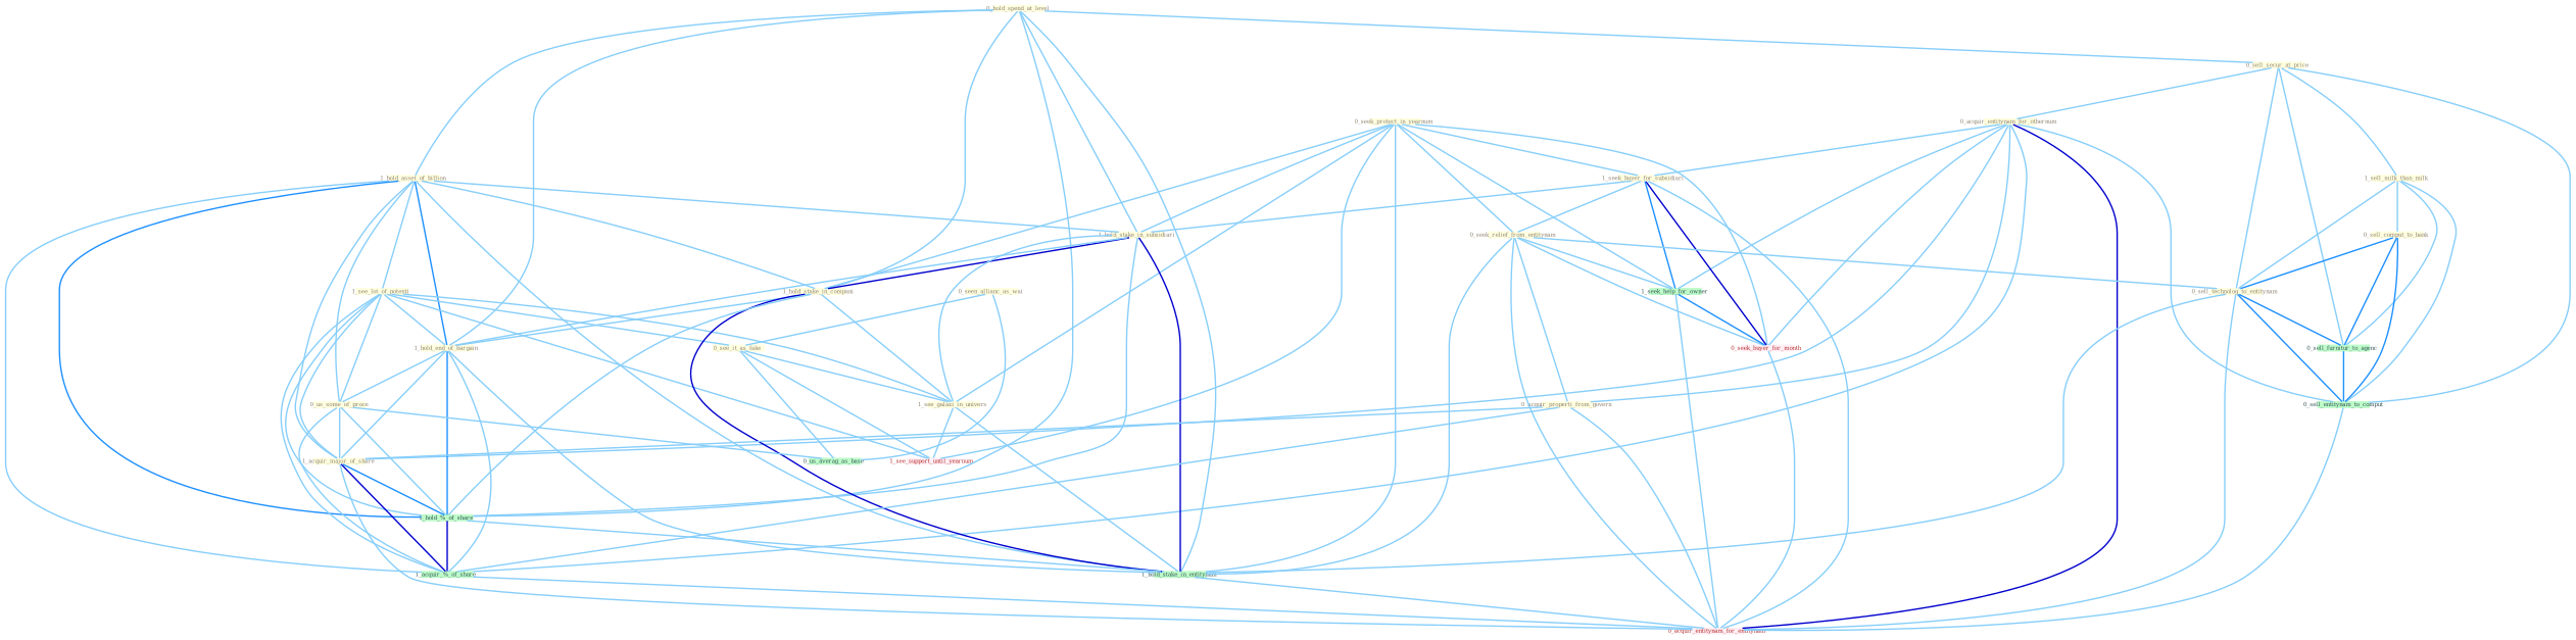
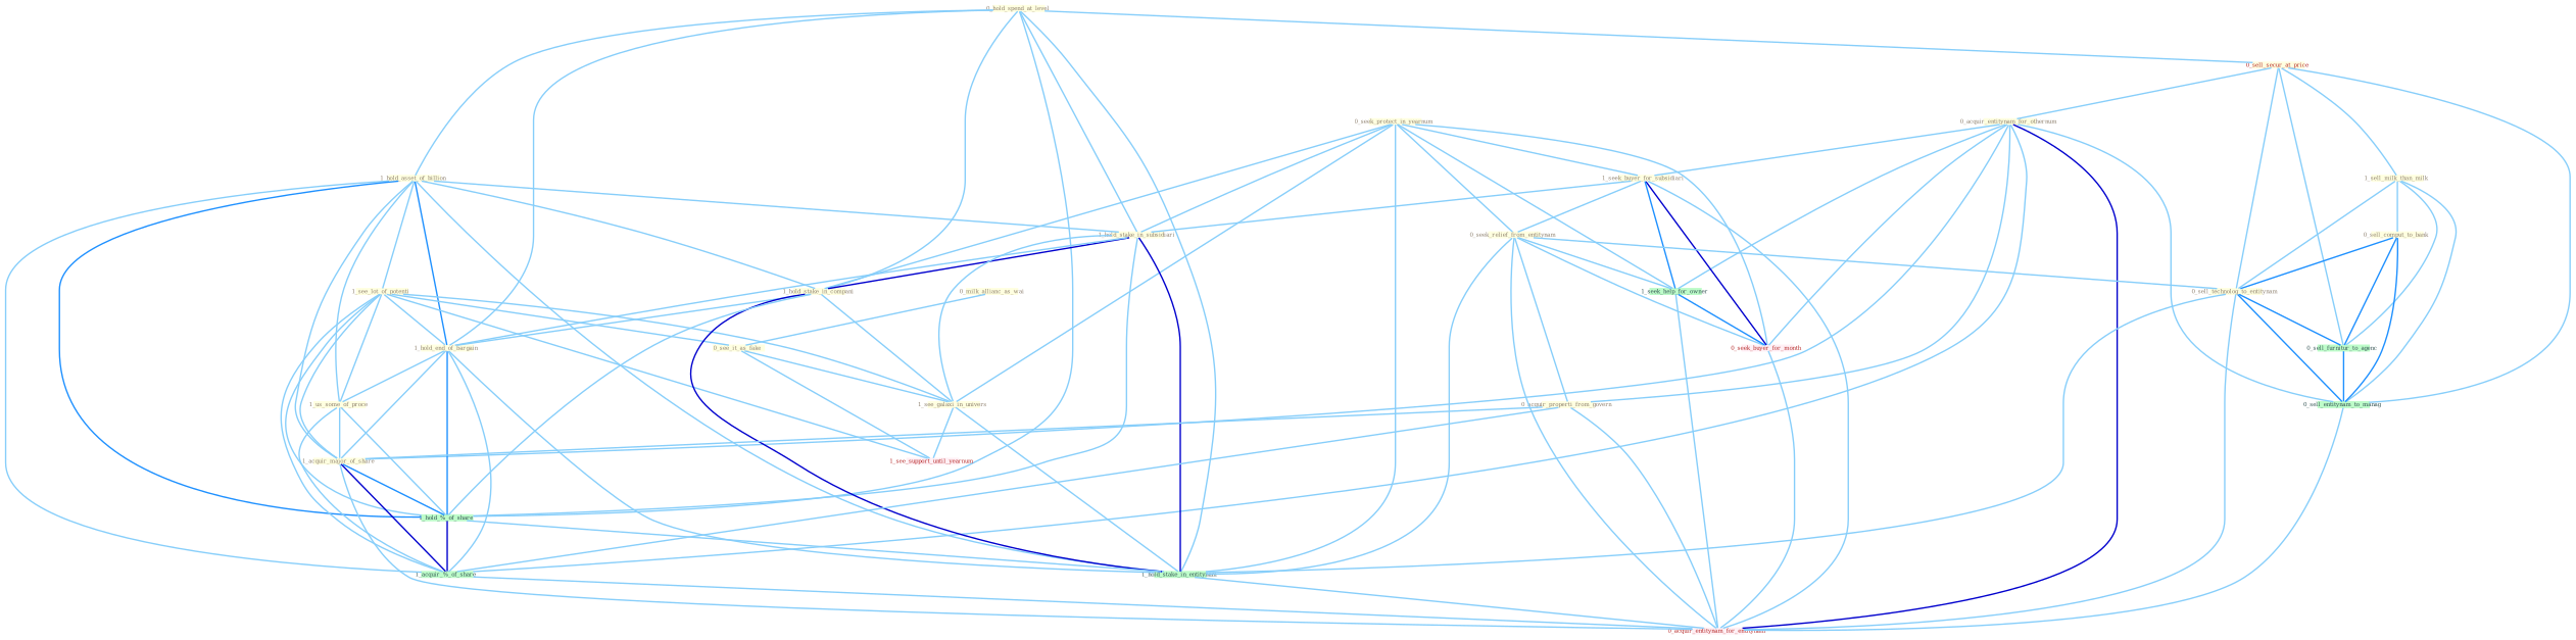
  graph {
    node [color="#ffffe0" fixedsize=true fontcolor="#8b7d6b" fontsize=4 shape=polygon style=filled]
    edge [color="#87cefa" w=1]
    "0_seek_protect_in_yearnum " [height=.06 width=.5]
    "0_acquir_entitynam_for_othernum " [height=.06 width=.5]
    "0_hold_spend_at_level " [height=.06 width=.5]
    "1_hold_asset_of_billion " [height=.06 width=.5]
-   "0_seen_allianc_as_wai " [height=.06 width=.5]
+   "0_seen_allianc_as_wai " [height=.06 width=.5 label="0_milk_allianc_as_wai"]
    "1_seek_buyer_for_subsidiari " [height=.06 width=.5]
    "1_see_lot_of_potenti " [height=.06 width=.5]
-   "0_sell_secur_at_price " [height=.06 width=.5]
+   "0_sell_secur_at_price " [fontcolor="#b22222" height=.06 width=.5]
    "1_hold_stake_in_subsidiari " [height=.06 width=.5]
    "1_sell_milk_than_milk " [height=.06 width=.5]
    "0_see_it_as_fake " [height=.06 width=.5]
    "1_hold_stake_in_compani " [height=.06 width=.5]
    "0_seek_relief_from_entitynam " [height=.06 width=.5]
    "1_hold_end_of_bargain " [height=.06 width=.5]
    "0_sell_comput_to_bank " [height=.06 width=.5]
-   "1_us_some_of_proce " [height=.06 width=.5 label="0_us_some_of_proce"]
+   "1_us_some_of_proce " [height=.06 width=.5]
    "0_acquir_properti_from_govern " [height=.06 width=.5]
    "0_sell_technolog_to_entitynam " [height=.06 width=.5]
    "1_see_galaxi_in_univers " [height=.06 width=.5]
    "1_acquir_major_of_share " [height=.06 width=.5]
    "0_seek_buyer_for_month " [color="#fff0f5" fontcolor="#b22222" height=.06 width=.5]
    "1_see_support_until_yearnum " [color="#fff0f5" fontcolor="#b22222" height=.06 width=.5]
    "0_acquir_entitynam_for_entitynam " [color="#fff0f5" fontcolor="#b22222" height=.06 width=.5]
    "1_hold_stake_in_entitynam " [color="#BDFCC9" fontcolor="#2f4f4f" height=.06 width=.5]
    "1_seek_help_for_owner " [color="#BDFCC9" fontcolor="#2f4f4f" height=.06 width=.5]
    "1_acquir_%_of_share " [color="#BDFCC9" fontcolor="#2f4f4f" height=.06 width=.5]
-   "0_sell_entitynam_to_manag " [color="#BDFCC9" fontcolor="#2f4f4f" height=.06 width=.5 label="0_sell_entitynam_to_comput"]
+   "0_sell_entitynam_to_manag " [color="#BDFCC9" fontcolor="#2f4f4f" height=.06 width=.5]
    "1_hold_%_of_share " [color="#BDFCC9" fontcolor="#2f4f4f" height=.06 width=.5]
-   "0_us_averag_as_base " [color="#BDFCC9" fontcolor="#2f4f4f" height=.06 width=.5]
    "0_sell_furnitur_to_agenc " [color="#BDFCC9" fontcolor="#2f4f4f" height=.06 width=.5]
    subgraph sub_1 {
      "0_seek_protect_in_yearnum "
      "0_acquir_entitynam_for_othernum "
      "0_hold_spend_at_level "
      "1_hold_asset_of_billion "
      "0_seen_allianc_as_wai "
      "1_seek_buyer_for_subsidiari "
      "1_see_lot_of_potenti "
      "0_sell_secur_at_price "
      "1_hold_stake_in_subsidiari "
      "1_sell_milk_than_milk "
      "0_see_it_as_fake "
      "1_hold_stake_in_compani "
      "0_seek_relief_from_entitynam "
      "1_hold_end_of_bargain "
      "0_sell_comput_to_bank "
      "1_us_some_of_proce "
      "0_acquir_properti_from_govern "
      "0_sell_technolog_to_entitynam "
      "1_see_galaxi_in_univers "
      "1_acquir_major_of_share "
    }
    subgraph sub_2 {
      "0_seek_buyer_for_month "
      "1_see_support_until_yearnum "
      "0_acquir_entitynam_for_entitynam "
    }
    "0_seek_protect_in_yearnum " -- "1_seek_buyer_for_subsidiari "
    "0_seek_protect_in_yearnum " -- "1_hold_stake_in_subsidiari "
    "0_seek_protect_in_yearnum " -- "1_hold_stake_in_compani "
    "0_seek_protect_in_yearnum " -- "0_seek_relief_from_entitynam "
    "0_seek_protect_in_yearnum " -- "1_see_galaxi_in_univers "
    "0_seek_protect_in_yearnum " -- "0_seek_buyer_for_month "
-   "0_seek_protect_in_yearnum " -- "1_see_support_until_yearnum "
    "0_seek_protect_in_yearnum " -- "1_hold_stake_in_entitynam "
    "0_seek_protect_in_yearnum " -- "1_seek_help_for_owner "
    "0_acquir_entitynam_for_othernum " -- "1_seek_buyer_for_subsidiari "
    "0_acquir_entitynam_for_othernum " -- "0_acquir_properti_from_govern "
    "0_acquir_entitynam_for_othernum " -- "1_acquir_major_of_share "
    "0_acquir_entitynam_for_othernum " -- "0_seek_buyer_for_month "
    "0_acquir_entitynam_for_othernum " -- "0_acquir_entitynam_for_entitynam " [color="#0000cd" w=3]
    "0_acquir_entitynam_for_othernum " -- "1_seek_help_for_owner "
    "0_acquir_entitynam_for_othernum " -- "1_acquir_%_of_share "
    "0_acquir_entitynam_for_othernum " -- "0_sell_entitynam_to_manag "
    "0_hold_spend_at_level " -- "1_hold_asset_of_billion "
    "0_hold_spend_at_level " -- "0_sell_secur_at_price "
    "0_hold_spend_at_level " -- "1_hold_stake_in_subsidiari "
    "0_hold_spend_at_level " -- "1_hold_stake_in_compani "
    "0_hold_spend_at_level " -- "1_hold_end_of_bargain "
    "0_hold_spend_at_level " -- "1_hold_stake_in_entitynam "
    "0_hold_spend_at_level " -- "1_hold_%_of_share "
    "1_hold_asset_of_billion " -- "1_see_lot_of_potenti "
    "1_hold_asset_of_billion " -- "1_hold_stake_in_subsidiari "
    "1_hold_asset_of_billion " -- "1_hold_stake_in_compani "
    "1_hold_asset_of_billion " -- "1_hold_end_of_bargain " [color="#1e90ff" w=2]
    "1_hold_asset_of_billion " -- "1_us_some_of_proce "
    "1_hold_asset_of_billion " -- "1_acquir_major_of_share "
    "1_hold_asset_of_billion " -- "1_hold_stake_in_entitynam "
    "1_hold_asset_of_billion " -- "1_acquir_%_of_share "
    "1_hold_asset_of_billion " -- "1_hold_%_of_share " [color="#1e90ff" w=2]
    "0_seen_allianc_as_wai " -- "0_see_it_as_fake "
-   "0_seen_allianc_as_wai " -- "0_us_averag_as_base "
    "1_seek_buyer_for_subsidiari " -- "1_hold_stake_in_subsidiari "
    "1_seek_buyer_for_subsidiari " -- "0_seek_relief_from_entitynam "
    "1_seek_buyer_for_subsidiari " -- "0_seek_buyer_for_month " [color="#0000cd" w=3]
    "1_seek_buyer_for_subsidiari " -- "0_acquir_entitynam_for_entitynam "
    "1_seek_buyer_for_subsidiari " -- "1_seek_help_for_owner " [color="#1e90ff" w=2]
    "1_see_lot_of_potenti " -- "0_see_it_as_fake "
    "1_see_lot_of_potenti " -- "1_hold_end_of_bargain "
    "1_see_lot_of_potenti " -- "1_us_some_of_proce "
    "1_see_lot_of_potenti " -- "1_see_galaxi_in_univers "
    "1_see_lot_of_potenti " -- "1_acquir_major_of_share "
    "1_see_lot_of_potenti " -- "1_see_support_until_yearnum "
    "1_see_lot_of_potenti " -- "1_acquir_%_of_share "
    "1_see_lot_of_potenti " -- "1_hold_%_of_share "
    "0_sell_secur_at_price " -- "0_acquir_entitynam_for_othernum "
    "0_sell_secur_at_price " -- "1_sell_milk_than_milk "
    "0_sell_secur_at_price " -- "0_sell_technolog_to_entitynam "
    "0_sell_secur_at_price " -- "0_sell_entitynam_to_manag "
    "0_sell_secur_at_price " -- "0_sell_furnitur_to_agenc "
    "1_hold_stake_in_subsidiari " -- "1_hold_stake_in_compani " [color="#0000cd" w=3]
    "1_hold_stake_in_subsidiari " -- "1_hold_end_of_bargain "
    "1_hold_stake_in_subsidiari " -- "1_see_galaxi_in_univers "
    "1_hold_stake_in_subsidiari " -- "1_hold_stake_in_entitynam " [color="#0000cd" w=3]
    "1_hold_stake_in_subsidiari " -- "1_hold_%_of_share "
    "1_sell_milk_than_milk " -- "0_sell_comput_to_bank "
    "1_sell_milk_than_milk " -- "0_sell_technolog_to_entitynam "
    "1_sell_milk_than_milk " -- "0_sell_entitynam_to_manag "
    "1_sell_milk_than_milk " -- "0_sell_furnitur_to_agenc "
    "0_see_it_as_fake " -- "1_see_galaxi_in_univers "
    "0_see_it_as_fake " -- "1_see_support_until_yearnum "
-   "0_see_it_as_fake " -- "0_us_averag_as_base "
    "1_hold_stake_in_compani " -- "1_hold_end_of_bargain "
    "1_hold_stake_in_compani " -- "1_see_galaxi_in_univers "
    "1_hold_stake_in_compani " -- "1_hold_stake_in_entitynam " [color="#0000cd" w=3]
    "1_hold_stake_in_compani " -- "1_hold_%_of_share "
    "0_seek_relief_from_entitynam " -- "0_acquir_properti_from_govern "
    "0_seek_relief_from_entitynam " -- "0_sell_technolog_to_entitynam "
    "0_seek_relief_from_entitynam " -- "0_seek_buyer_for_month "
    "0_seek_relief_from_entitynam " -- "0_acquir_entitynam_for_entitynam "
    "0_seek_relief_from_entitynam " -- "1_hold_stake_in_entitynam "
    "0_seek_relief_from_entitynam " -- "1_seek_help_for_owner "
    "1_hold_end_of_bargain " -- "1_us_some_of_proce "
    "1_hold_end_of_bargain " -- "1_acquir_major_of_share "
    "1_hold_end_of_bargain " -- "1_hold_stake_in_entitynam "
    "1_hold_end_of_bargain " -- "1_acquir_%_of_share "
    "1_hold_end_of_bargain " -- "1_hold_%_of_share " [color="#1e90ff" w=2]
    "0_sell_comput_to_bank " -- "0_sell_technolog_to_entitynam " [color="#1e90ff" w=2]
    "0_sell_comput_to_bank " -- "0_sell_entitynam_to_manag " [color="#1e90ff" w=2]
    "0_sell_comput_to_bank " -- "0_sell_furnitur_to_agenc " [color="#1e90ff" w=2]
    "1_us_some_of_proce " -- "1_acquir_major_of_share "
    "1_us_some_of_proce " -- "1_acquir_%_of_share "
    "1_us_some_of_proce " -- "1_hold_%_of_share "
-   "1_us_some_of_proce " -- "0_us_averag_as_base "
    "0_acquir_properti_from_govern " -- "1_acquir_major_of_share "
    "0_acquir_properti_from_govern " -- "0_acquir_entitynam_for_entitynam "
    "0_acquir_properti_from_govern " -- "1_acquir_%_of_share "
    "0_sell_technolog_to_entitynam " -- "0_acquir_entitynam_for_entitynam "
    "0_sell_technolog_to_entitynam " -- "1_hold_stake_in_entitynam "
    "0_sell_technolog_to_entitynam " -- "0_sell_entitynam_to_manag " [color="#1e90ff" w=2]
    "0_sell_technolog_to_entitynam " -- "0_sell_furnitur_to_agenc " [color="#1e90ff" w=2]
    "1_see_galaxi_in_univers " -- "1_see_support_until_yearnum "
    "1_see_galaxi_in_univers " -- "1_hold_stake_in_entitynam "
    "1_acquir_major_of_share " -- "0_acquir_entitynam_for_entitynam "
    "1_acquir_major_of_share " -- "1_acquir_%_of_share " [color="#0000cd" w=3]
    "1_acquir_major_of_share " -- "1_hold_%_of_share " [color="#1e90ff" w=2]
    "0_seek_buyer_for_month " -- "0_acquir_entitynam_for_entitynam "
    "1_hold_stake_in_entitynam " -- "0_acquir_entitynam_for_entitynam "
    "1_seek_help_for_owner " -- "0_seek_buyer_for_month " [color="#1e90ff" w=2]
    "1_seek_help_for_owner " -- "0_acquir_entitynam_for_entitynam "
    "1_acquir_%_of_share " -- "0_acquir_entitynam_for_entitynam "
    "0_sell_entitynam_to_manag " -- "0_acquir_entitynam_for_entitynam "
    "1_hold_%_of_share " -- "1_hold_stake_in_entitynam "
    "1_hold_%_of_share " -- "1_acquir_%_of_share " [color="#0000cd" w=3]
    "0_sell_furnitur_to_agenc " -- "0_sell_entitynam_to_manag " [color="#1e90ff" w=2]
  }
